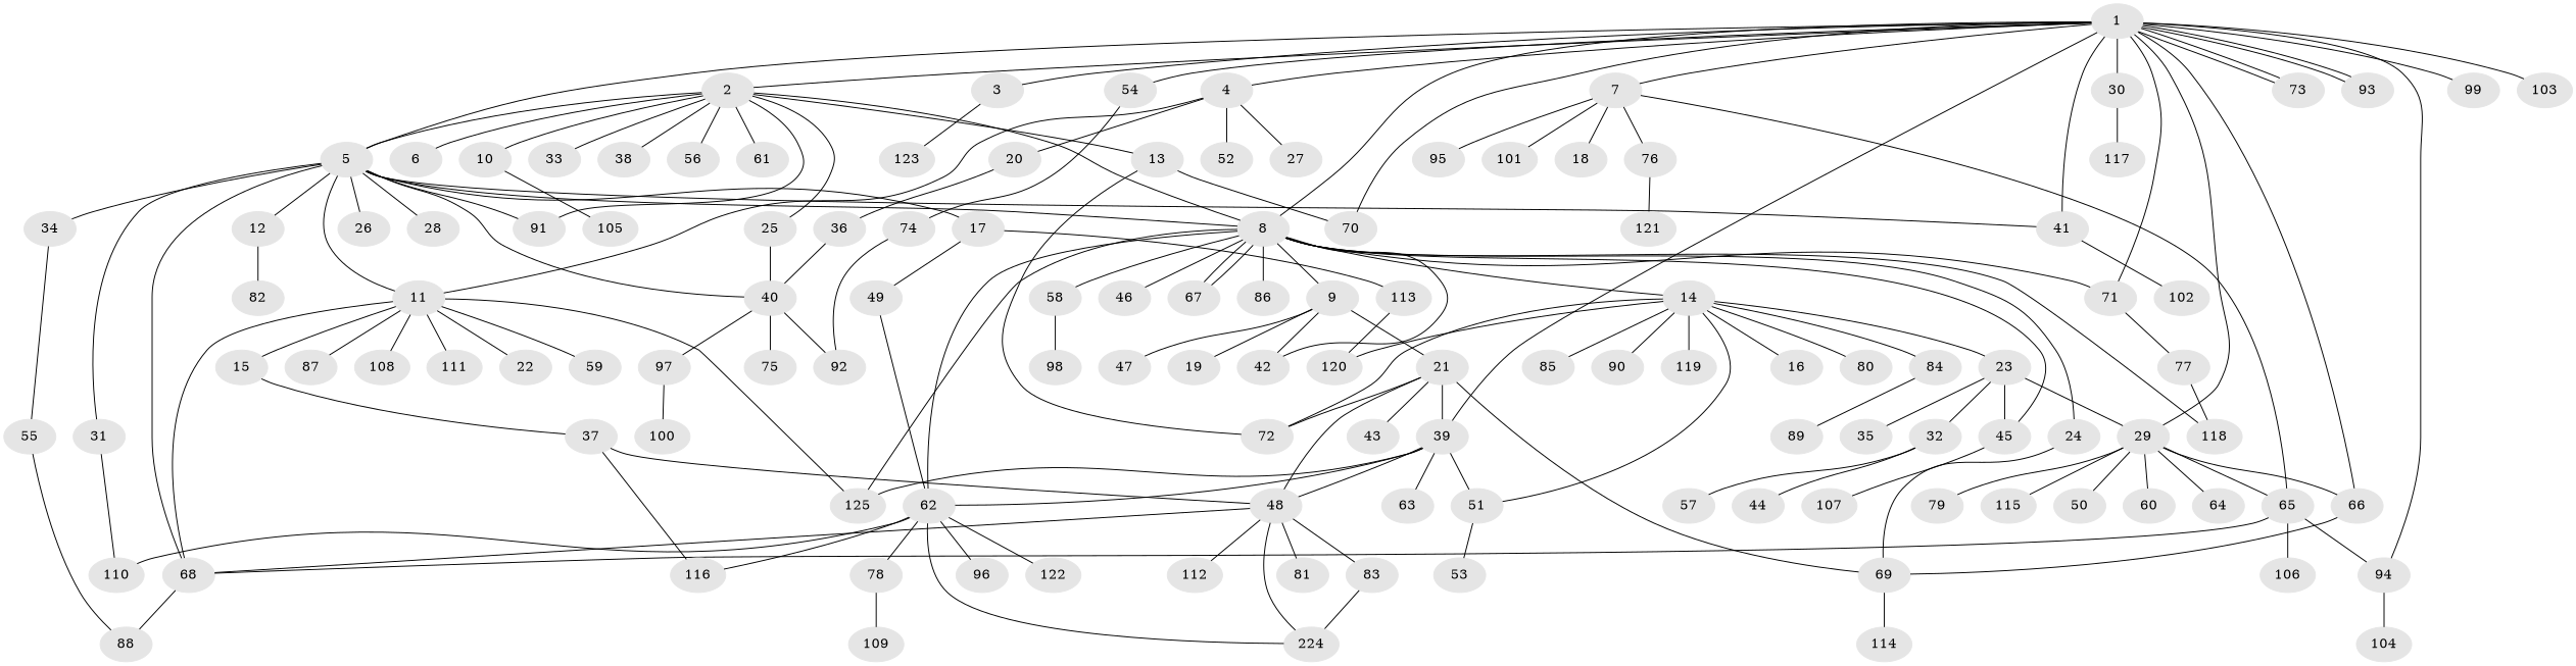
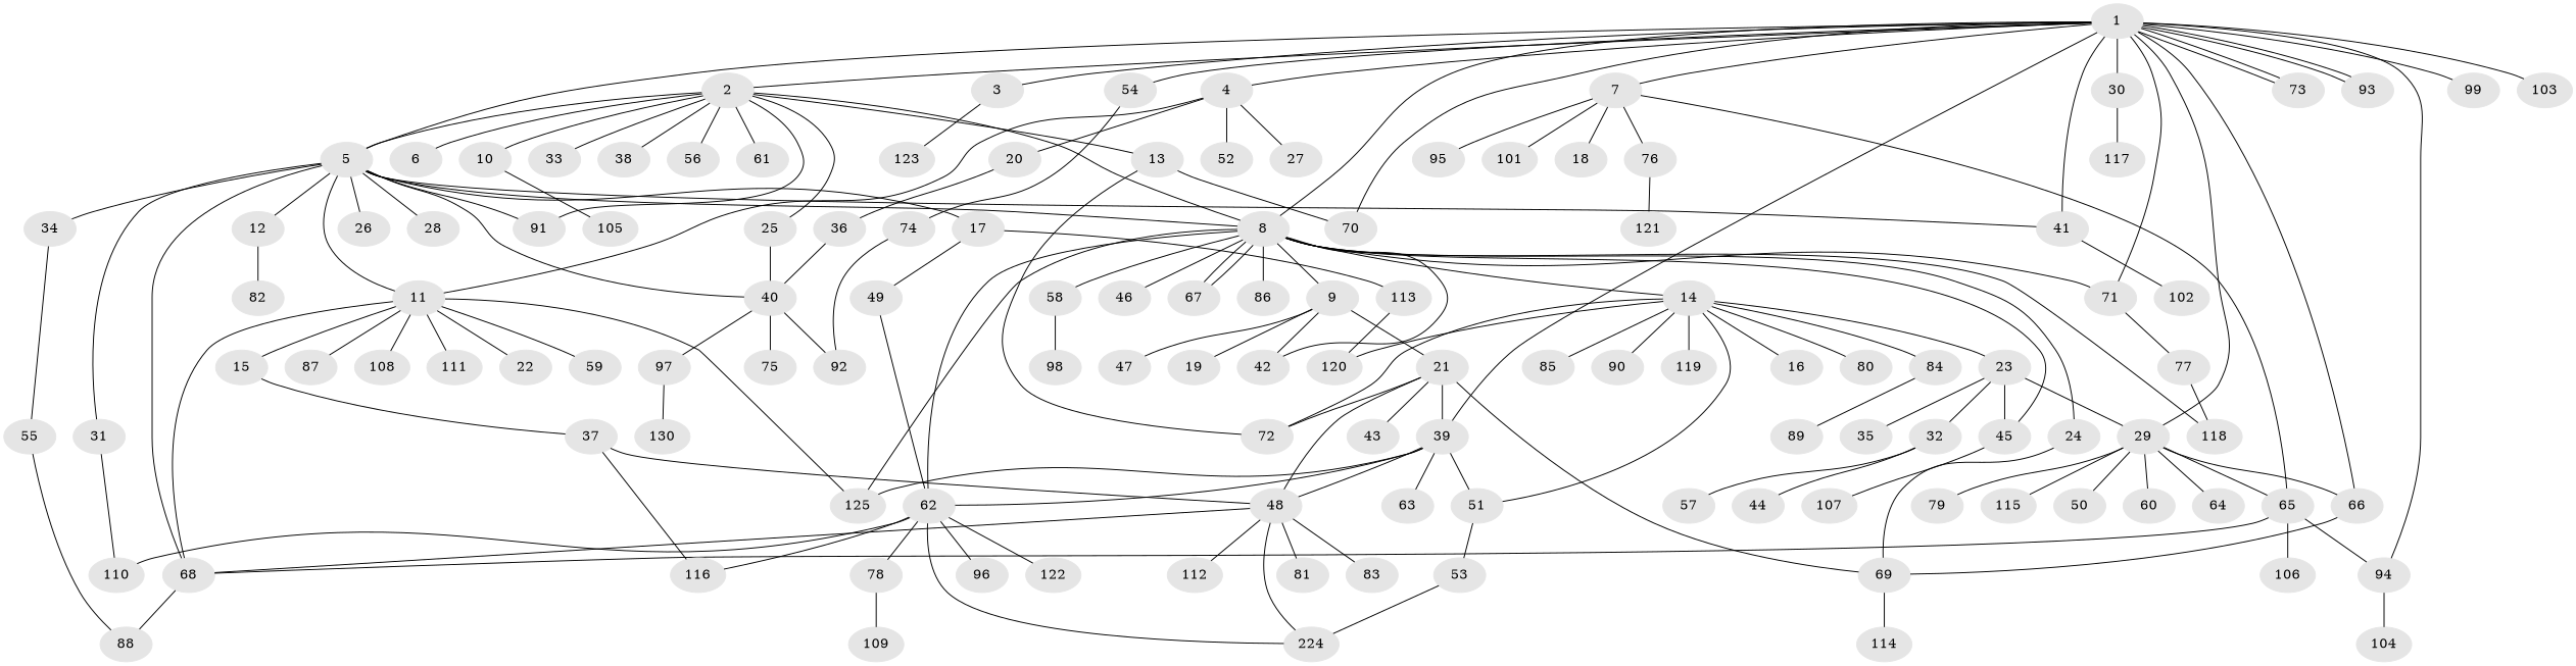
  graph {
    node [color=gray90 style=filled]
    1
    2
    3
    4
    5
    7
    8
    29
    30
    39
    41
    54
    66
    70
    71
    73
    93
    94
    99
    103
    6
    10
    13
    25
    33
    38
    56
    61
    91
    123
    11
    20
    27
    52
    12
    17
    26
    28
    31
    34
    40
    68
    18
    65
    76
    95
    101
    9
    14
    24
    42
    45
    46
    58
    62
    67
    86
    118
    125
    50
    60
    64
    79
    115
    117
    51
    48
    63
    102
    74
    69
    77
    104
    105
    72
    15
    22
    59
    87
    108
    111
    36
    82
    49
    113
    110
    55
    75
    92
    97
    88
    106
    121
    19
    21
    47
    16
    23
    80
    84
    85
    90
    119
    120
    107
    98
    116
    n108 [label=224]
    78
    96
    122
    43
    37
    32
    35
    53
    89
    81
    83
    112
    114
    57
    44
-   100
+   100 [label=130]
    109
    1 -- 2
    1 -- 3
    1 -- 4
    1 -- 5
    1 -- 7
    1 -- 8
    1 -- 29
    1 -- 30
    1 -- 39
    1 -- 41
    1 -- 54
    1 -- 66
    1 -- 70
    1 -- 71
    1 -- 73
    1 -- 73
    1 -- 93
    1 -- 93
    1 -- 94
    1 -- 99
    1 -- 103
    2 -- 5
    2 -- 8
    2 -- 6
    2 -- 10
    2 -- 13
    2 -- 25
    2 -- 33
    2 -- 38
    2 -- 56
    2 -- 61
    2 -- 91
    3 -- 123
    4 -- 11
    4 -- 20
    4 -- 27
    4 -- 52
    5 -- 8
    5 -- 41
    5 -- 91
    5 -- 11
    5 -- 12
    5 -- 17
    5 -- 26
    5 -- 28
    5 -- 31
    5 -- 34
    5 -- 40
    5 -- 68
    7 -- 18
    7 -- 65
    7 -- 76
    7 -- 95
    7 -- 101
    8 -- 71
    8 -- 9
    8 -- 14
    8 -- 24
    8 -- 42
    8 -- 45
    8 -- 46
    8 -- 58
    8 -- 62
    8 -- 67
    8 -- 67
    8 -- 86
    8 -- 118
    8 -- 125
    29 -- 66
    29 -- 65
    29 -- 50
    29 -- 60
    29 -- 64
    29 -- 79
    29 -- 115
    30 -- 117
    39 -- 62
    39 -- 125
    39 -- 51
    39 -- 48
    39 -- 63
    41 -- 102
    54 -- 74
    66 -- 69
    71 -- 77
    94 -- 104
    10 -- 105
    13 -- 70
    13 -- 72
    25 -- 40
    11 -- 68
    11 -- 125
    11 -- 15
    11 -- 22
    11 -- 59
    11 -- 87
    11 -- 108
    11 -- 111
    20 -- 36
    12 -- 82
    17 -- 49
    17 -- 113
    31 -- 110
    34 -- 55
    40 -- 75
    40 -- 92
    40 -- 97
    68 -- 88
    65 -- 94
    65 -- 68
    65 -- 106
    76 -- 121
    9 -- 42
    9 -- 19
    9 -- 21
    9 -- 47
    14 -- 51
    14 -- 72
    14 -- 16
    14 -- 23
    14 -- 80
    14 -- 84
    14 -- 85
    14 -- 90
    14 -- 119
    14 -- 120
    24 -- 69
    45 -- 107
    58 -- 98
    62 -- 110
    62 -- 116
    62 -- n108
    62 -- 78
    62 -- 96
    62 -- 122
    51 -- 53
    48 -- 68
    48 -- n108
    48 -- 81
    48 -- 83
    48 -- 112
    74 -- 92
    69 -- 114
    77 -- 118
    15 -- 37
    36 -- 40
    49 -- 62
    113 -- 120
    55 -- 88
    97 -- 100
    21 -- 39
    21 -- 48
    21 -- 69
    21 -- 72
    21 -- 43
    23 -- 29
    23 -- 45
    23 -- 32
    23 -- 35
    84 -- 89
    78 -- 109
    37 -- 48
    37 -- 116
    32 -- 57
    32 -- 44
-   83 -- n108
+   53 -- n108
  }
